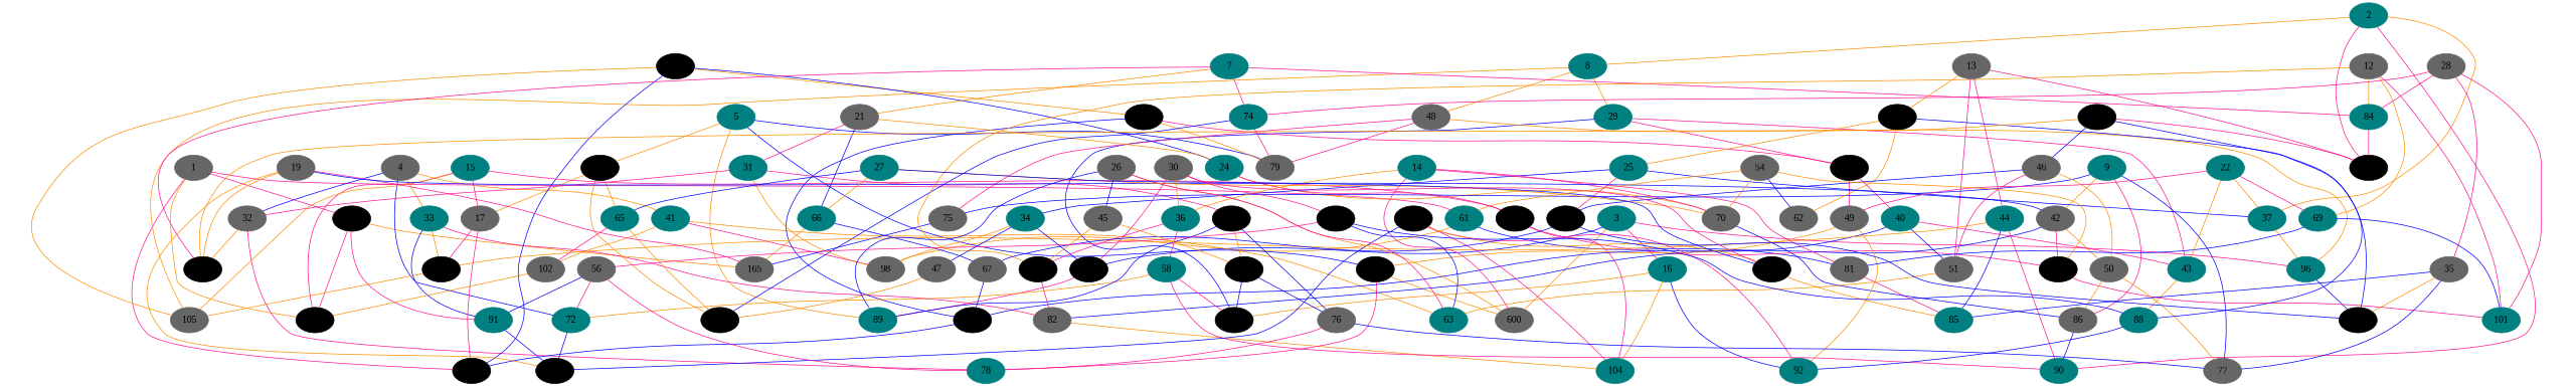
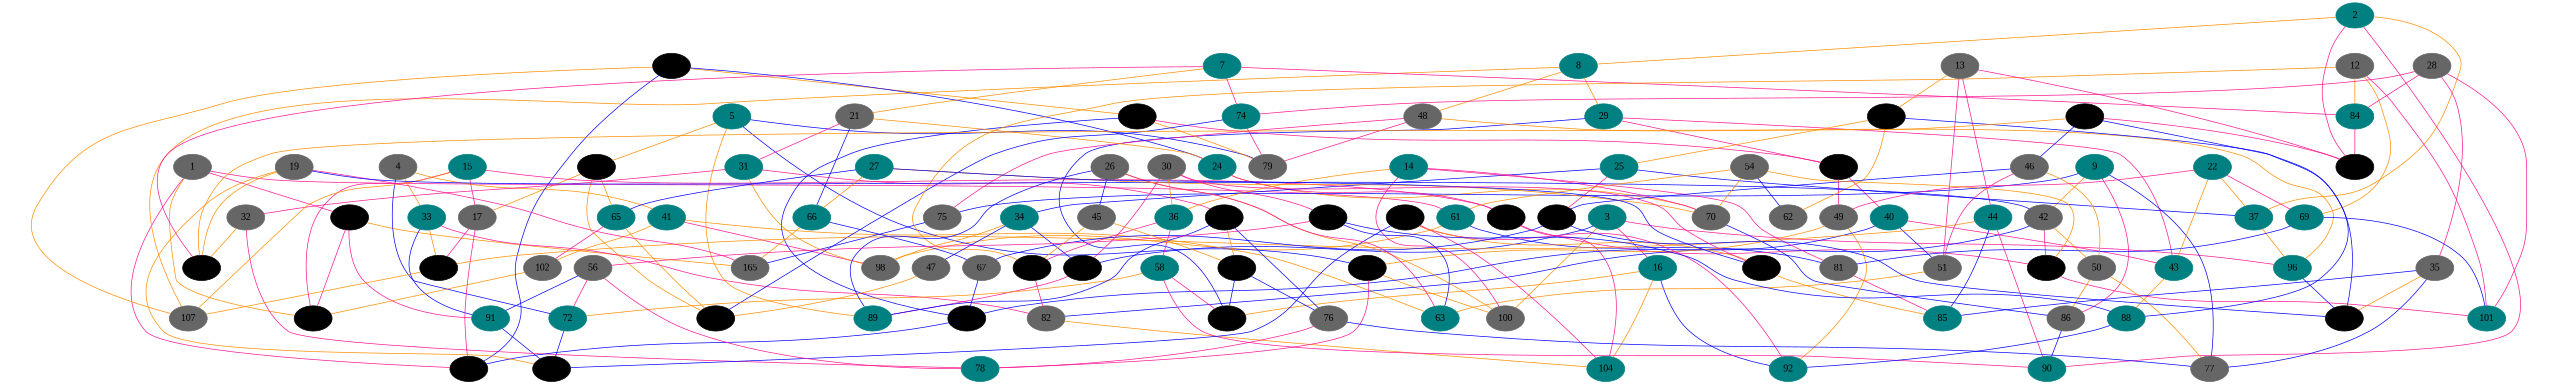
  graph {
    fontname="Liberation Serif"
    node [color=teal fontname="Liberation Serif" style=filled]
    edge [color=deeppink fontname="Liberation Serif"]
    1 [color=gray40]
    39 [color=black]
    61
    73 [color=black]
    106 [color=black]
    n6 [color=gray40 label=165]
    91
    81 [color=gray40]
    98 [color=gray40]
    2
    8
    37
    90
    95 [color=black]
-   107 [color=gray40 label=105]
+   107 [color=gray40]
    29
    48 [color=gray40]
    96
    3
    16
    59 [color=black]
-   100 [color=gray40 label=600]
+   100 [color=gray40]
    92
    103 [color=black]
    104
    89
    99 [color=black]
    4 [color=gray40]
    32 [color=gray40]
    33
    41
    72
    68 [color=black]
    78
    87 [color=black]
    82 [color=gray40]
    63
    102 [color=gray40]
    94 [color=black]
    10 [color=black]
    5
    53 [color=black]
    79 [color=gray40]
    17 [color=gray40]
    65
    97 [color=black]
    6 [color=black]
    11 [color=black]
    24
    38 [color=black]
    71 [color=black]
    70 [color=gray40]
    80 [color=black]
    21 [color=gray40]
    7
    74
    84
    31
    66
    43
    75 [color=gray40]
    42 [color=gray40]
    9
    77 [color=gray40]
    86 [color=gray40]
    93 [color=black]
    50 [color=gray40]
    49 [color=gray40]
    40
    12 [color=gray40]
    55 [color=black]
    69
    101
    13 [color=gray40]
    23 [color=black]
    44
    51 [color=gray40]
    25
    62 [color=gray40]
    85
    14
    36
    58
    15
    18 [color=black]
    83 [color=black]
    19 [color=gray40]
    20 [color=black]
    46 [color=gray40]
    88
    57 [color=black]
    60 [color=black]
    67 [color=gray40]
    22
    34
    47 [color=gray40]
    26 [color=gray40]
    45 [color=gray40]
    64 [color=black]
    27
    28 [color=gray40]
    35 [color=gray40]
    30 [color=gray40]
    52 [color=black]
    56 [color=gray40]
    76 [color=gray40]
    54 [color=gray40]
    1 -- 39
    1 -- 61
    1 -- 73
    1 -- 106 [color=darkorange]
    39 -- 106
    39 -- n6 [color=darkorange]
    39 -- 91
    61 -- 81 [color=blue]
    61 -- 98 [color=darkorange]
    91 -- 94 [color=blue]
    81 -- 85
    2 -- 8 [color=darkorange]
    2 -- 37 [color=darkorange]
    2 -- 90
    2 -- 95
    8 -- 107 [color=darkorange]
    8 -- 29 [color=darkorange]
    8 -- 48 [color=darkorange]
    37 -- 96 [color=darkorange]
    29 -- 103 [color=blue]
    29 -- 38
    29 -- 43
    48 -- 96 [color=darkorange]
    48 -- 79
    48 -- 75
    96 -- 99 [color=blue]
    3 -- 96
    3 -- 16
    3 -- 59 [color=blue]
    3 -- 100 [color=darkorange]
    16 -- 92 [color=blue]
    16 -- 103 [color=darkorange]
    16 -- 104 [color=darkorange]
    59 -- 89
-   4 -- 32 [color=blue]
    4 -- 33 [color=darkorange]
    4 -- 41 [color=darkorange]
    4 -- 72 [color=blue]
    32 -- 68 [color=darkorange]
    32 -- 78
    33 -- 91 [color=blue]
    33 -- 87 [color=darkorange]
    33 -- 82
    41 -- 98
    41 -- 63 [color=darkorange]
    41 -- 102 [color=darkorange]
    72 -- 94 [color=blue]
    87 -- 107 [color=darkorange]
    82 -- 104 [color=darkorange]
    102 -- 106 [color=darkorange]
    10 -- 17 [color=darkorange]
    10 -- 65 [color=darkorange]
    10 -- 97 [color=darkorange]
    5 -- 89 [color=darkorange]
    5 -- 10 [color=darkorange]
    5 -- 53 [color=blue]
    5 -- 79 [color=blue]
    53 -- 100 [color=darkorange]
    53 -- 78
    17 -- 73
    17 -- 87
    65 -- 102
    65 -- 97 [color=darkorange]
    6 -- 73 [color=blue]
    6 -- 107 [color=darkorange]
    6 -- 11 [color=darkorange]
    6 -- 24 [color=blue]
    11 -- 79 [color=darkorange]
    11 -- 38
    11 -- 71 [color=blue]
    24 -- 70 [color=darkorange]
    24 -- 80
    38 -- 49
    38 -- 40
    71 -- 73 [color=blue]
    70 -- 86 [color=blue]
    80 -- 104
    80 -- 93
    21 -- 24 [color=darkorange]
    21 -- 31
    21 -- 66 [color=blue]
    7 -- 68
    7 -- 21 [color=darkorange]
    7 -- 74
    7 -- 84
    74 -- 79
    74 -- 97 [color=blue]
    84 -- 95
    31 -- 98 [color=darkorange]
    31 -- 32
    31 -- 60
    66 -- n6 [color=darkorange]
    66 -- 67 [color=blue]
    43 -- 88 [color=darkorange]
    75 -- n6 [color=blue]
    42 -- 82 [color=blue]
    42 -- 93
    42 -- 50 [color=darkorange]
    9 -- 75 [color=blue]
    9 -- 42 [color=darkorange]
    9 -- 77 [color=blue]
    9 -- 86
    86 -- 90 [color=blue]
    93 -- 101
    50 -- 77 [color=darkorange]
    50 -- 86 [color=darkorange]
    49 -- 92 [color=darkorange]
    49 -- 53 [color=darkorange]
    40 -- 71 [color=blue]
    40 -- 43
    40 -- 51 [color=blue]
    12 -- 84 [color=darkorange]
    12 -- 55 [color=darkorange]
    12 -- 69 [color=darkorange]
    12 -- 101
    55 -- 82
    69 -- 81 [color=blue]
    69 -- 101 [color=blue]
    13 -- 95
    13 -- 23 [color=darkorange]
    13 -- 44
    13 -- 51
    23 -- 99 [color=blue]
    23 -- 25 [color=darkorange]
    23 -- 62 [color=darkorange]
    44 -- 90
    44 -- 87 [color=darkorange]
    44 -- 85 [color=blue]
    51 -- 63 [color=darkorange]
    25 -- 37 [color=blue]
    25 -- 57
    25 -- 34 [color=blue]
    14 -- 81
    14 -- 100
    14 -- 70
    14 -- 36 [color=darkorange]
    36 -- 55
    36 -- 58
    58 -- 90
    58 -- 103
    58 -- 72 [color=darkorange]
    15 -- 106
    15 -- 107 [color=darkorange]
    15 -- 17
    15 -- 80
    18 -- 92
    18 -- 104
    18 -- 94 [color=blue]
    18 -- 83 [color=darkorange]
    83 -- 85 [color=darkorange]
    19 -- n6
    19 -- 68 [color=darkorange]
    19 -- 94 [color=darkorange]
    19 -- 42 [color=blue]
    20 -- 95
    20 -- 68 [color=darkorange]
    20 -- 46 [color=blue]
    20 -- 88 [color=blue]
    46 -- 50 [color=darkorange]
    46 -- 51
    46 -- 57 [color=blue]
    88 -- 92 [color=blue]
    57 -- 99 [color=blue]
    57 -- 67 [color=blue]
    60 -- 89 [color=blue]
    60 -- 64 [color=darkorange]
    60 -- 76 [color=blue]
    67 -- 71 [color=blue]
    22 -- 37 [color=darkorange]
    22 -- 43 [color=darkorange]
    22 -- 49
    22 -- 69
    34 -- 98 [color=darkorange]
    34 -- 59 [color=blue]
    34 -- 47 [color=blue]
    47 -- 97 [color=darkorange]
    26 -- 100 [color=darkorange]
    26 -- 89 [color=blue]
    26 -- 63
    26 -- 45 [color=blue]
    45 -- 55 [color=darkorange]
    45 -- 64 [color=darkorange]
    64 -- 103 [color=blue]
    64 -- 76 [color=blue]
    27 -- 65 [color=blue]
    27 -- 70 [color=darkorange]
    27 -- 66 [color=darkorange]
    27 -- 83 [color=blue]
    28 -- 74
    28 -- 84
    28 -- 101
    28 -- 35
    35 -- 99 [color=darkorange]
    35 -- 77 [color=blue]
    35 -- 85 [color=blue]
    30 -- 59
    30 -- 36 [color=darkorange]
    30 -- 83
    30 -- 52
    52 -- 63 [color=blue]
    52 -- 88 [color=blue]
    52 -- 56
    56 -- 91 [color=blue]
    56 -- 72
    56 -- 78
    76 -- 78
    76 -- 77 [color=blue]
    54 -- 61 [color=darkorange]
    54 -- 70 [color=darkorange]
    54 -- 93 [color=darkorange]
    54 -- 62 [color=blue]
  }
